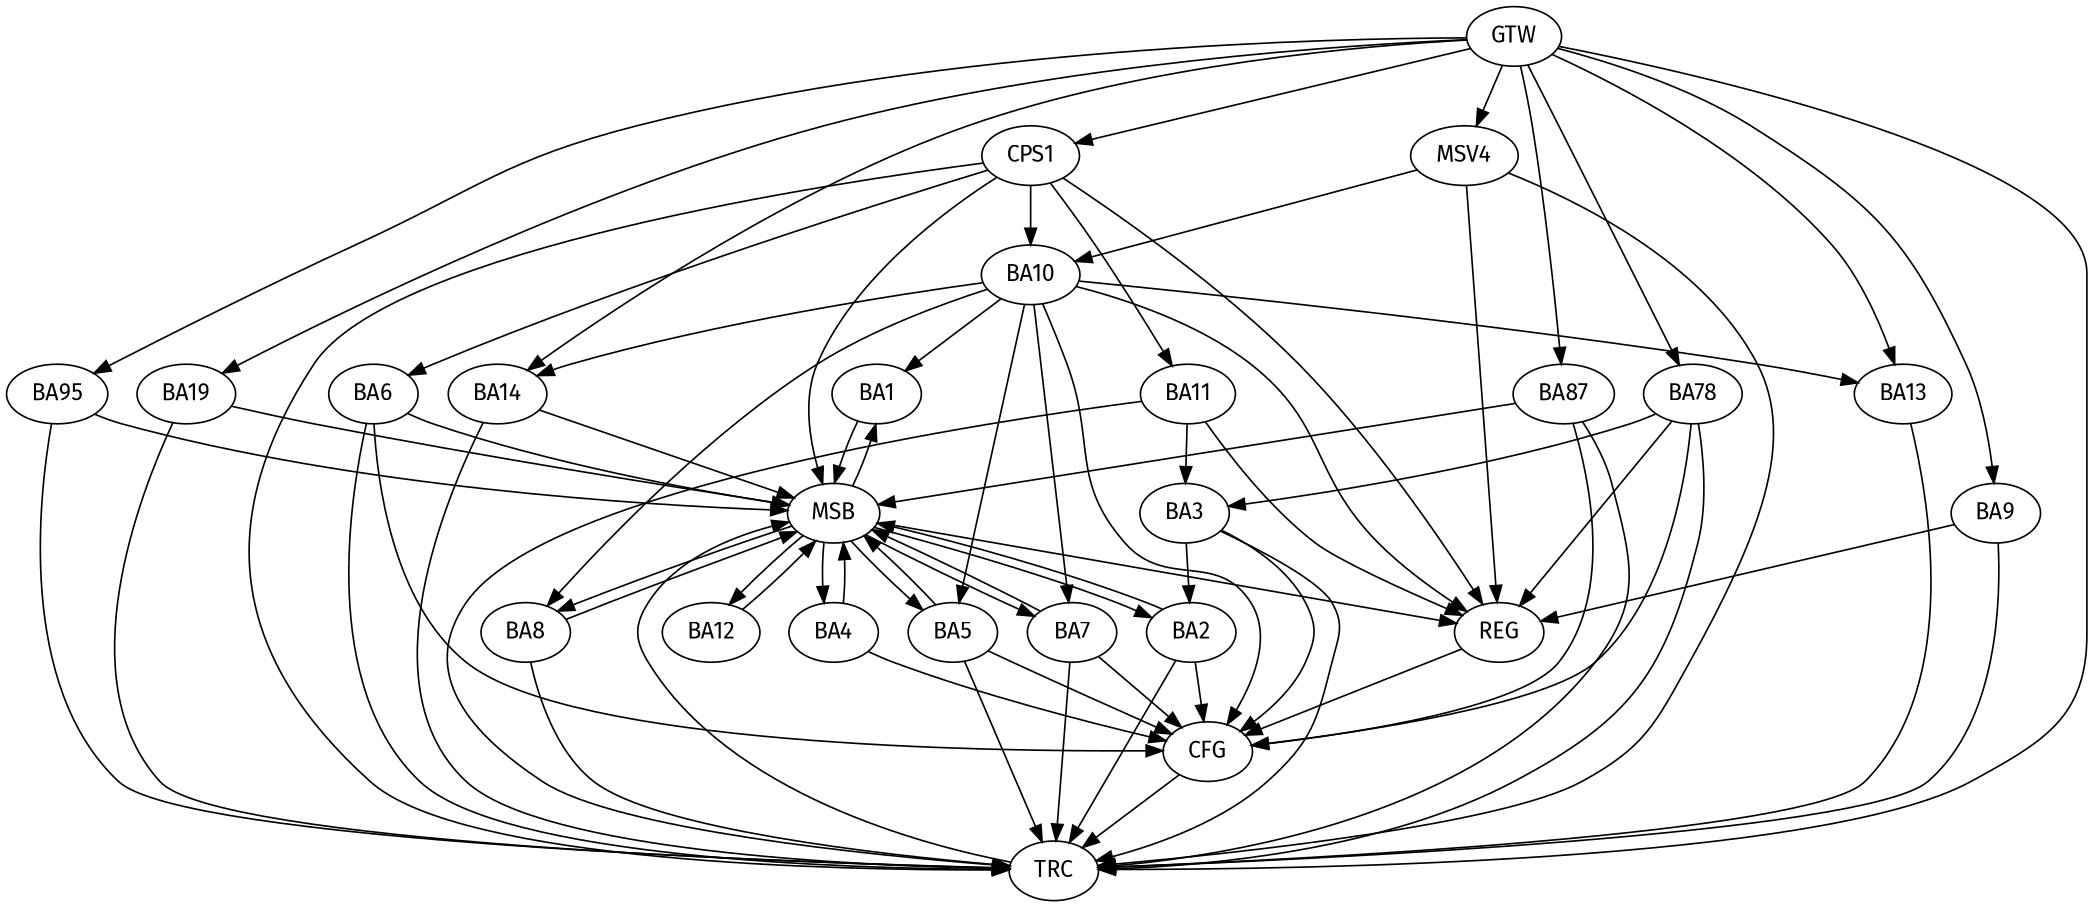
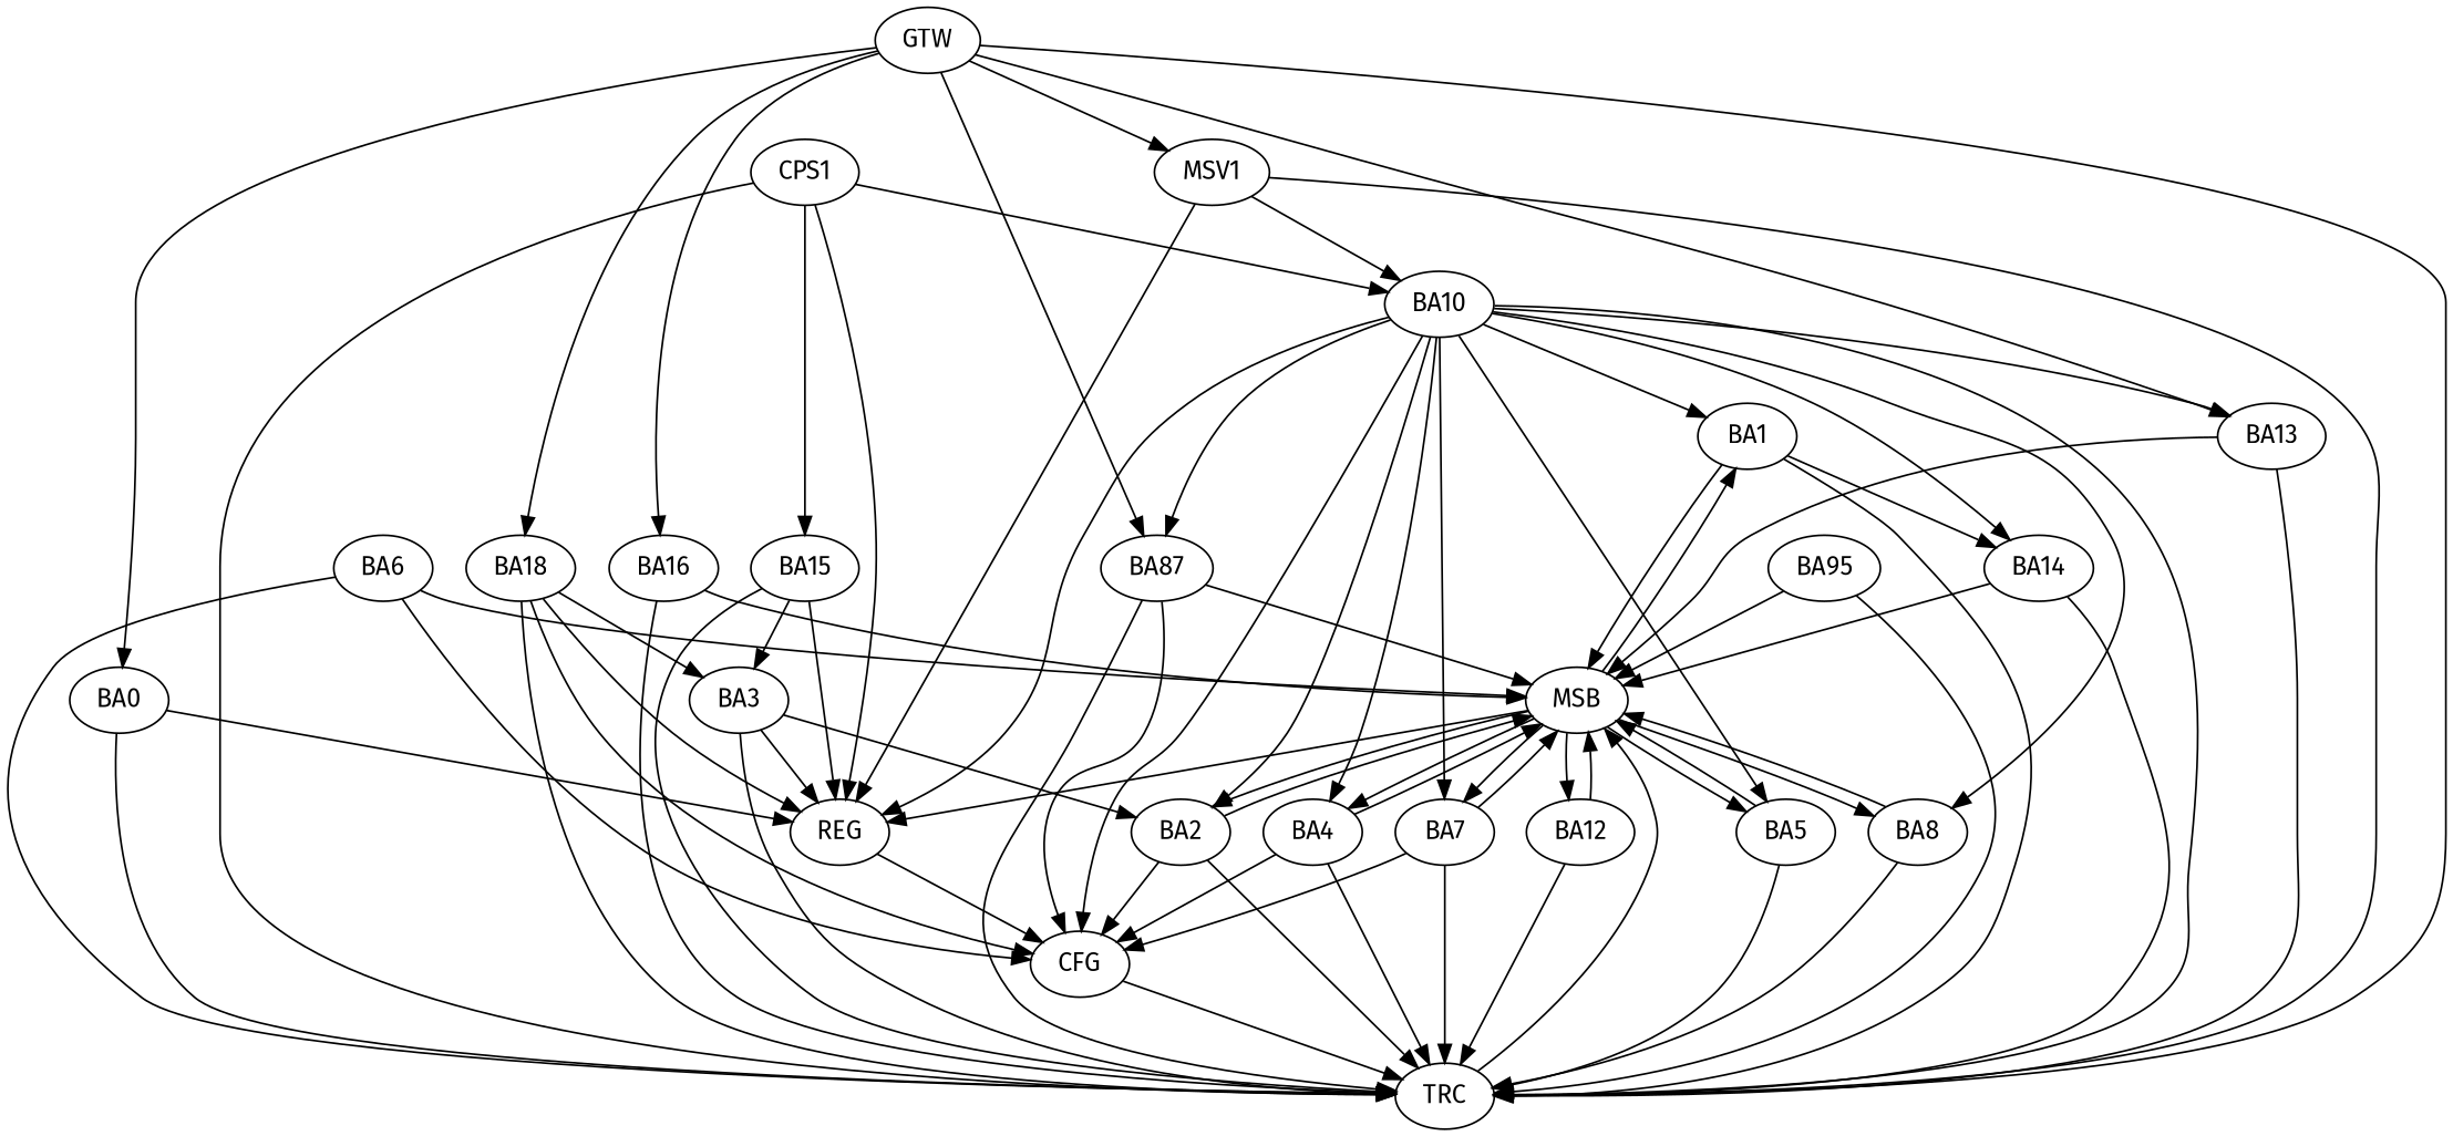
  strict digraph {
    fontname="Fira Sans"
    node [fontname="Fira Sans"]
    edge [fontname="Fira Sans"]
    n1 [label=BA1]
    n2 [label=MSB]
    n3 [label=TRC]
    n4 [label=BA2]
    n5 [label=REG]
    n6 [label=BA4]
    n7 [label=BA5]
    n8 [label=BA7]
    n9 [label=BA8]
    n10 [label=BA12]
    n11 [label=CFG]
    n12 [label=BA3]
    n13 [label=BA6]
-   n14 [label=BA9]
+   n14 [label=BA0]
    n15 [label=BA10]
    n16 [label=BA13]
    n17 [label=BA14]
    n18 [label=BA87]
-   n19 [label=BA11]
+   n19 [label=BA15]
    n20 [label=BA95]
-   n21 [label=BA19]
-   n22 [label=BA78]
+   n21 [label=BA16]
+   n22 [label=BA18]
    n23 [label=CPS1]
    n24 [label=GTW]
-   n25 [label=MSV4]
+   n25 [label=MSV1]
    n1 -> n2
+   n1 -> n3
    n2 -> n1
    n2 -> n4
    n2 -> n5
    n2 -> n6
    n2 -> n7
    n2 -> n8
    n2 -> n9
    n2 -> n10
    n3 -> n2
    n4 -> n2
    n4 -> n3
    n4 -> n11
    n5 -> n11
    n6 -> n2
+   n6 -> n3
    n6 -> n11
    n7 -> n2
    n7 -> n3
-   n7 -> n11
    n8 -> n2
    n8 -> n3
    n8 -> n11
    n9 -> n2
    n9 -> n3
    n10 -> n2
+   n10 -> n3
    n11 -> n3
    n12 -> n3
    n12 -> n4
-   n12 -> n11
+   n12 -> n5
    n13 -> n2
    n13 -> n3
    n13 -> n11
    n14 -> n3
    n14 -> n5
    n15 -> n1
+   n15 -> n3
+   n15 -> n4
    n15 -> n5
+   n15 -> n6
    n15 -> n7
    n15 -> n8
    n15 -> n9
    n15 -> n11
    n15 -> n16
    n15 -> n17
-   n23 -> n2
+   n15 -> n18
+   n16 -> n2
    n16 -> n3
    n17 -> n2
    n17 -> n3
    n18 -> n2
    n18 -> n3
    n18 -> n11
    n19 -> n3
    n19 -> n5
    n19 -> n12
    n20 -> n2
    n20 -> n3
    n21 -> n2
    n21 -> n3
    n22 -> n3
    n22 -> n5
    n22 -> n11
    n22 -> n12
    n23 -> n3
    n23 -> n5
-   n23 -> n13
    n23 -> n15
    n23 -> n19
    n24 -> n3
    n24 -> n14
    n24 -> n16
-   n24 -> n17
+   n1 -> n17
    n24 -> n18
-   n24 -> n20
    n24 -> n21
    n24 -> n22
-   n24 -> n23
    n24 -> n25
    n25 -> n3
    n25 -> n5
    n25 -> n15
  }
